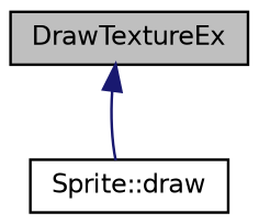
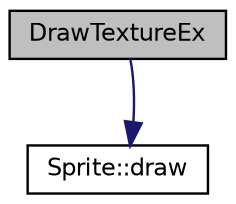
  digraph {
    rankdir=TB
    node [color=black fontname=Helvetica fontsize=10 shape=record style=filled]
    n1 [fillcolor=grey75 fontcolor=black height=0.2 label=DrawTextureEx width=0.4]
    n2 [fillcolor=white height=0.2 label="Sprite::draw" width=0.4]
-   n1 -> n2 [color=midnightblue dir=back fontname=Helvetica fontsize=10 labelfontname=Helvetica labelfontsize=10 style=solid]
+   n2 -> n1 [color=midnightblue dir=back fontname=Helvetica fontsize=10 labelfontname=Helvetica labelfontsize=10 style=solid]
  }
